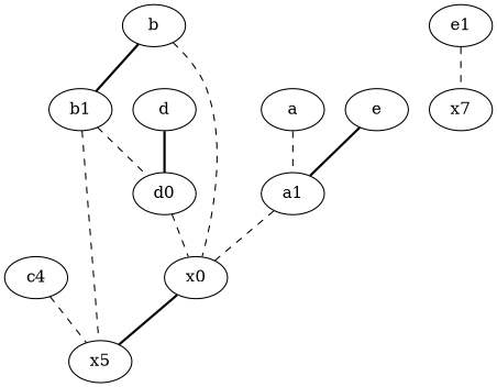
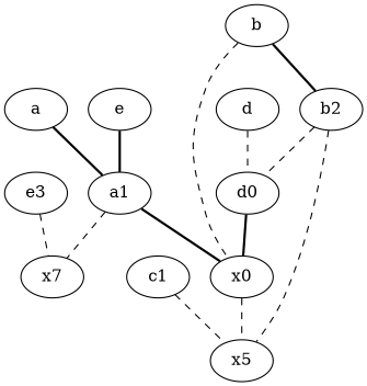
  graph {
    node [labelfontsize=50]
    edge [style=dashed]
    e
    a1
    n3 [label=x7]
-   e1
+   e1 [label=e3]
    n5 [label=x5]
-   c1 [label=c4]
+   c1
    n7 [label=d0]
    d
    x0
    b
-   b1
+   b1 [label=b2]
    a
    e -- a1 [style=bold]
-   a1 -- x0
+   a1 -- n3
+   a1 -- x0 [style=bold]
    e1 -- n3
    c1 -- n5
-   n7 -- x0
-   d -- n7 [style=bold]
-   x0 -- n5 [style=bold]
+   n7 -- x0 [style=bold]
+   d -- n7
+   x0 -- n5
    b -- x0
    b -- b1 [style=bold]
    b1 -- n5
    b1 -- n7
-   a -- a1
+   a -- a1 [style=bold]
  }
